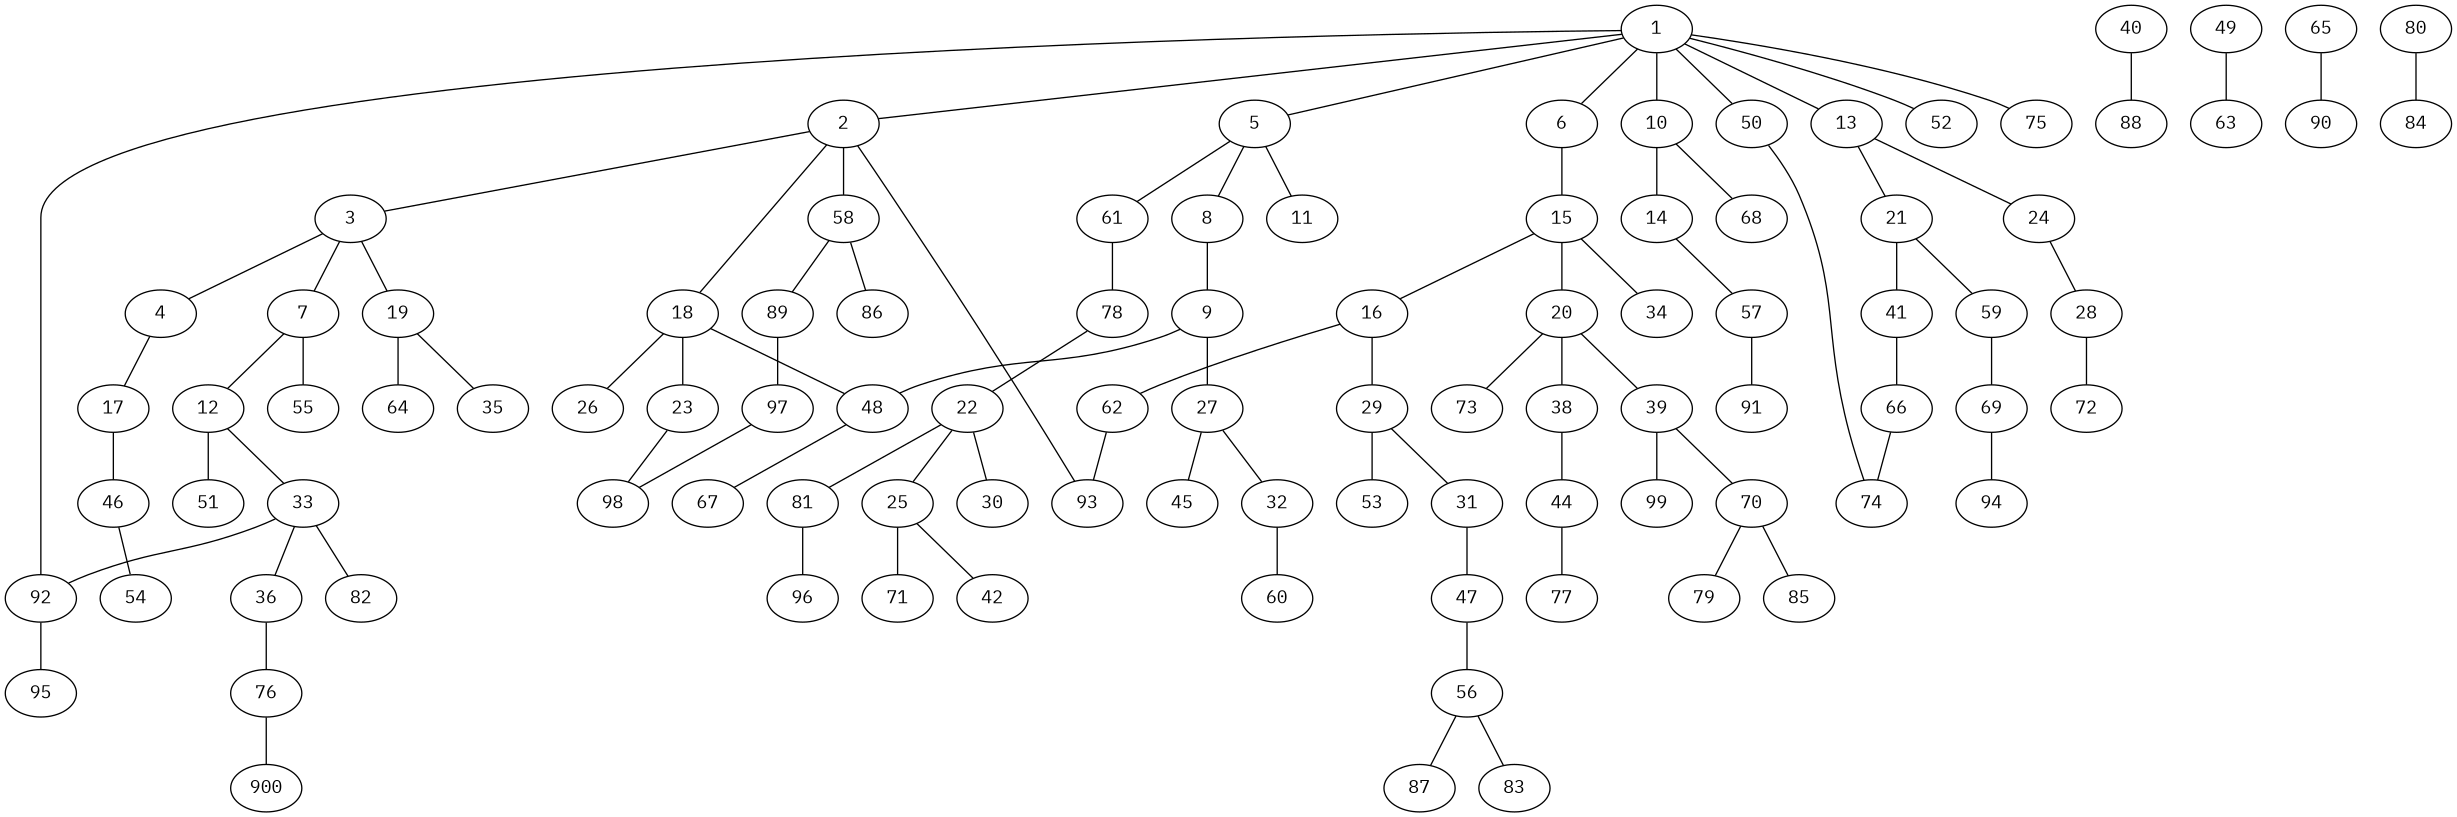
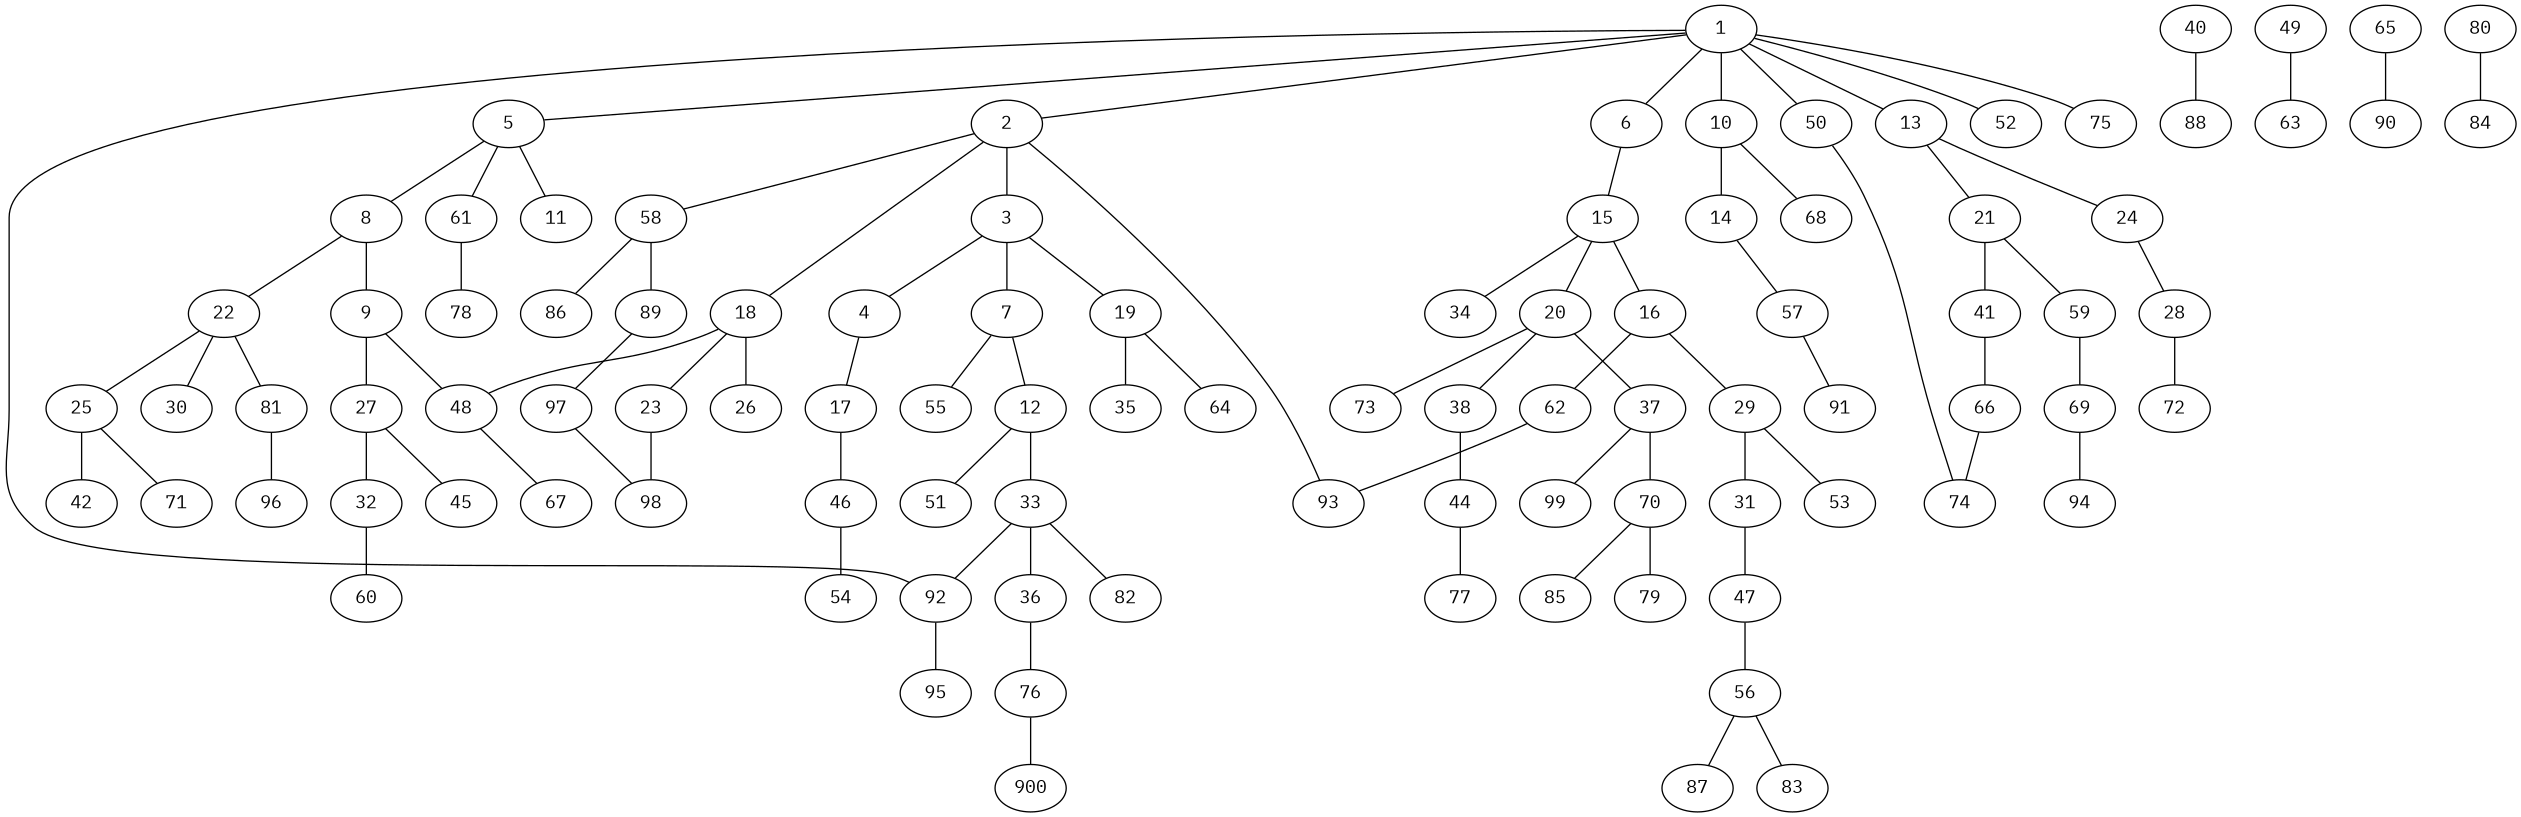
  graph {
    fontname="IBM Plex Mono"
    node [fontname="IBM Plex Mono"]
    edge [fontname="IBM Plex Mono"]
    1
    2
    5
    6
    10
    13
    50
    52
    75
    92
    3
    18
    58
    93
    8
    11
    61
    15
    14
    68
    21
    24
    74
    95
    4
    7
    19
    48
    23
    26
    40
    88
    86
    89
    9
    22
    78
    16
    20
    34
    57
    41
    59
    28
    17
    12
    55
    35
    64
    67
    98
    97
    46
    33
    51
    54
    27
    25
    30
    81
    29
    62
    38
-   39
+   39 [label=37]
    73
    36
    82
    32
    45
    42
    71
    96
    60
    91
    76
    66
    69
    72
    31
    53
    44
    70
    99
    47
    77
    79
    85
    94
    49
    63
    65
    90
    56
    83
    87
    n96 [label=900]
    80
    84
    1 -- 2
    1 -- 5
    1 -- 6
    1 -- 10
    1 -- 13
    1 -- 50
    1 -- 52
    1 -- 75
    1 -- 92
    2 -- 3
    2 -- 18
    2 -- 58
    2 -- 93
    5 -- 8
    5 -- 11
    5 -- 61
    6 -- 15
    10 -- 14
    10 -- 68
    13 -- 21
    13 -- 24
    50 -- 74
    92 -- 95
    3 -- 4
    3 -- 7
    3 -- 19
    18 -- 48
    18 -- 23
    18 -- 26
    58 -- 86
    58 -- 89
    8 -- 9
-   78 -- 22
+   8 -- 22
    61 -- 78
    15 -- 16
    15 -- 20
    15 -- 34
    14 -- 57
    21 -- 41
    21 -- 59
    24 -- 28
    4 -- 17
    7 -- 12
    7 -- 55
    19 -- 35
    19 -- 64
    48 -- 67
    23 -- 98
    40 -- 88
    89 -- 97
    9 -- 48
    9 -- 27
    22 -- 25
    22 -- 30
    22 -- 81
    16 -- 29
    16 -- 62
    20 -- 38
    20 -- 39
    20 -- 73
    57 -- 91
    41 -- 66
    59 -- 69
    28 -- 72
    17 -- 46
    12 -- 33
    12 -- 51
    97 -- 98
    46 -- 54
    33 -- 92
    33 -- 36
    33 -- 82
    27 -- 32
    27 -- 45
    25 -- 42
    25 -- 71
    81 -- 96
    29 -- 31
    29 -- 53
    62 -- 93
    38 -- 44
    39 -- 70
    39 -- 99
    36 -- 76
    32 -- 60
    76 -- n96
    66 -- 74
    69 -- 94
    31 -- 47
    44 -- 77
    70 -- 79
    70 -- 85
    47 -- 56
    49 -- 63
    65 -- 90
    56 -- 83
    56 -- 87
    80 -- 84
  }
